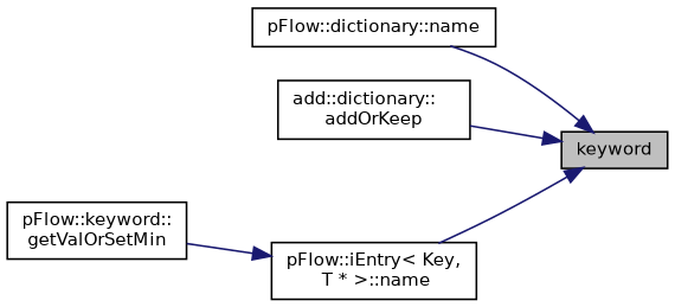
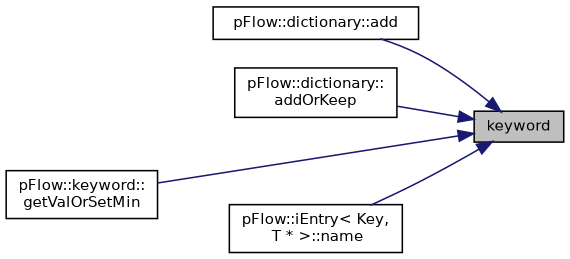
  digraph {
    rankdir=RL
    node [color=black fillcolor=white fontname=Helvetica fontsize=10 shape=record style=filled]
    edge [color=midnightblue dir=back fontname=Helvetica fontsize=10 labelfontname=Helvetica labelfontsize=10 style=solid]
    n1 [fillcolor=grey75 fontcolor=black height=0.2 label=keyword width=0.4]
-   n2 [height=0.2 label="pFlow::dictionary::name" width=0.4]
-   n3 [height=0.2 label="add::dictionary::\laddOrKeep" width=0.4]
+   n2 [height=0.2 label="pFlow::dictionary::add" width=0.4]
+   n3 [height=0.2 label="pFlow::dictionary::\laddOrKeep" width=0.4]
    n4 [height=0.2 label="pFlow::keyword::\lgetValOrSetMin" width=0.4]
    n5 [height=0.2 label="pFlow::iEntry\< Key,\l T * \>::name" width=0.4]
    n1 -> n2
    n1 -> n3
-   n5 -> n4
+   n1 -> n4
    n1 -> n5
  }
